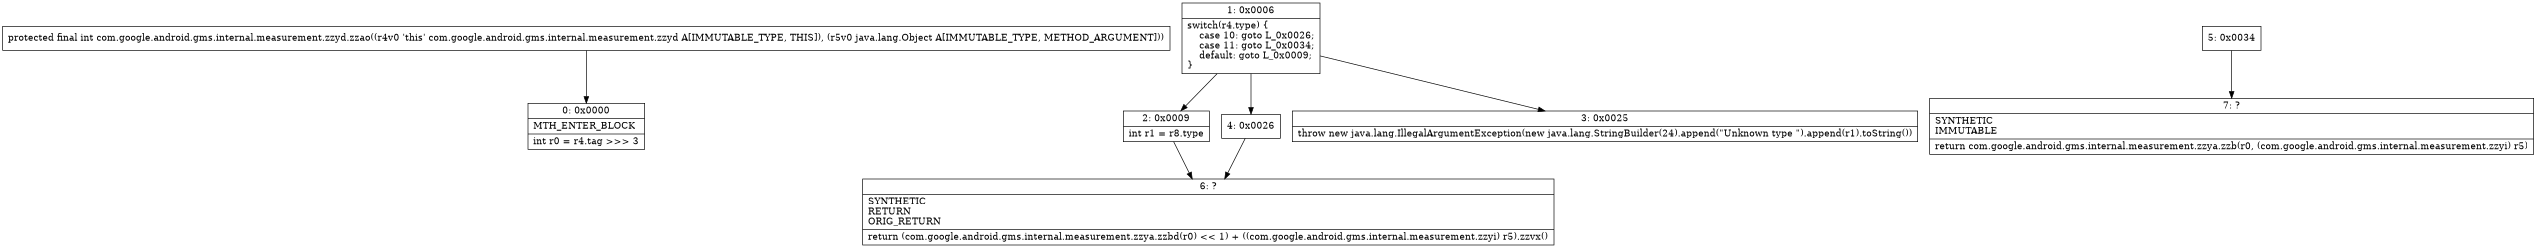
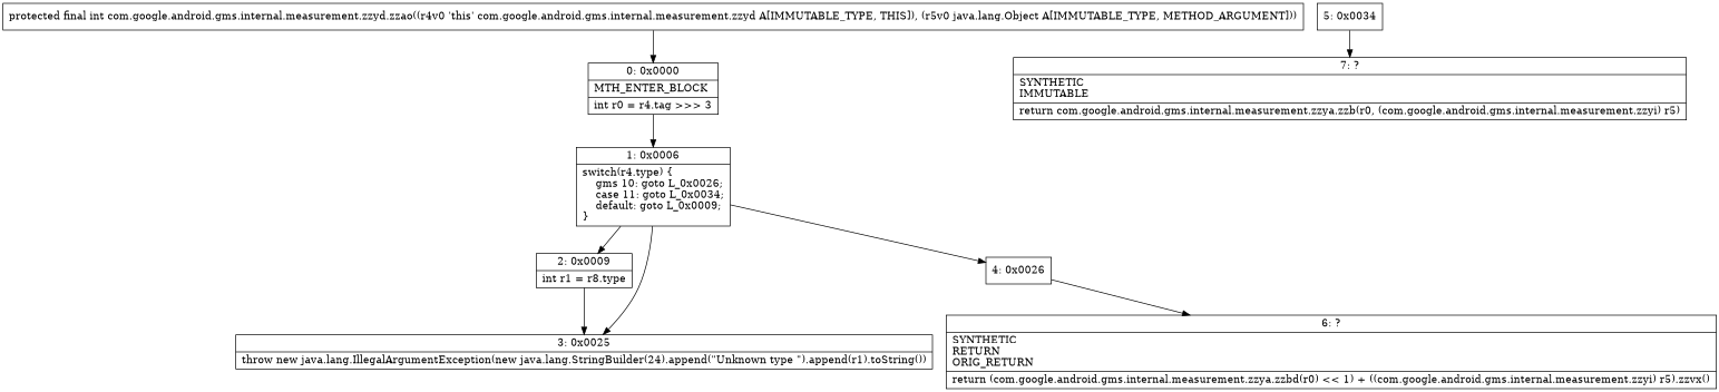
  digraph {
    node [shape=record]
    n1 [label="{0\:\ 0x0000|MTH_ENTER_BLOCK\l|int r0 = r4.tag \>\>\> 3\l}"]
-   n2 [label="{1\:\ 0x0006|switch(r4.type) \{\l    case 10: goto L_0x0026;\l    case 11: goto L_0x0034;\l    default: goto L_0x0009;\l\}\l}"]
+   n2 [label="{1\:\ 0x0006|switch(r4.type) \{\l    gms 10: goto L_0x0026;\l    case 11: goto L_0x0034;\l    default: goto L_0x0009;\l\}\l}"]
    n3 [label="{2\:\ 0x0009|int r1 = r8.type\l}"]
    n4 [label="{4\:\ 0x0026}"]
    n5 [label="{3\:\ 0x0025|throw new java.lang.IllegalArgumentException(new java.lang.StringBuilder(24).append(\"Unknown type \").append(r1).toString())\l}"]
    n6 [label="{6\:\ ?|SYNTHETIC\lRETURN\lORIG_RETURN\l|return (com.google.android.gms.internal.measurement.zzya.zzbd(r0) \<\< 1) + ((com.google.android.gms.internal.measurement.zzyi) r5).zzvx()\l}"]
    n7 [label="{5\:\ 0x0034}"]
    n8 [label="{7\:\ ?|SYNTHETIC\lIMMUTABLE\l|return com.google.android.gms.internal.measurement.zzya.zzb(r0, (com.google.android.gms.internal.measurement.zzyi) r5)\l}"]
    n9 [label="{protected final int com.google.android.gms.internal.measurement.zzyd.zzao((r4v0 'this' com.google.android.gms.internal.measurement.zzyd A[IMMUTABLE_TYPE, THIS]), (r5v0 java.lang.Object A[IMMUTABLE_TYPE, METHOD_ARGUMENT])) }"]
+   n1 -> n2
    n2 -> n3
    n2 -> n4
    n2 -> n5
-   n3 -> n6
+   n3 -> n5
    n4 -> n6
    n7 -> n8
    n9 -> n1
  }
